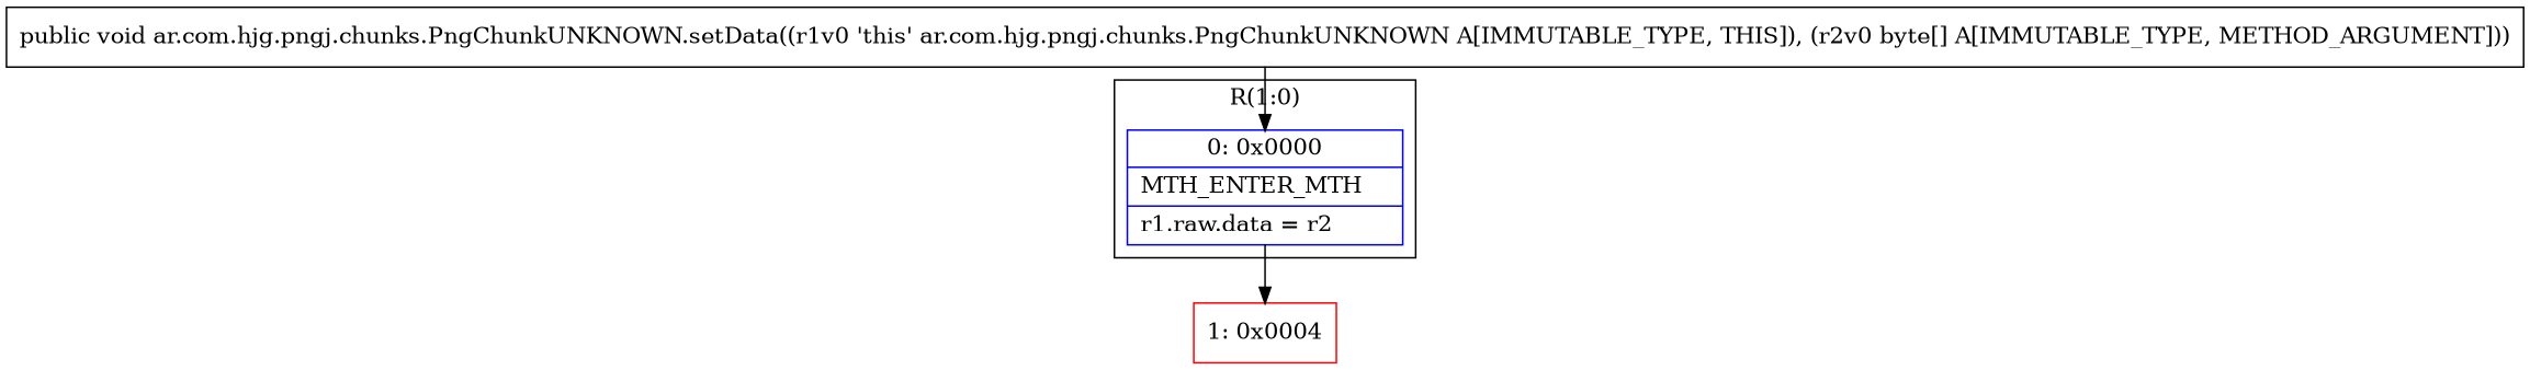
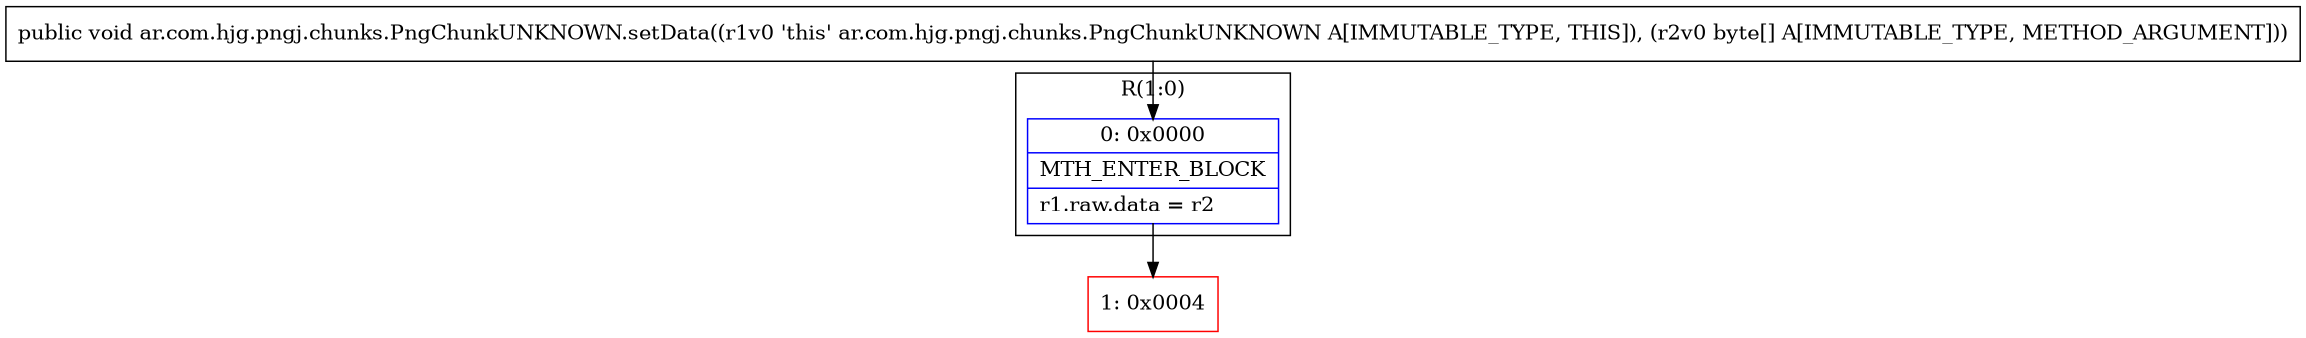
  digraph {
    node [shape=record]
-   n1 [color=blue label="{0\:\ 0x0000|MTH_ENTER_MTH\l|r1.raw.data = r2\l}"]
+   n1 [color=blue label="{0\:\ 0x0000|MTH_ENTER_BLOCK\l|r1.raw.data = r2\l}"]
    n2 [color=red label="{1\:\ 0x0004}"]
    n3 [label="{public void ar.com.hjg.pngj.chunks.PngChunkUNKNOWN.setData((r1v0 'this' ar.com.hjg.pngj.chunks.PngChunkUNKNOWN A[IMMUTABLE_TYPE, THIS]), (r2v0 byte[] A[IMMUTABLE_TYPE, METHOD_ARGUMENT])) }"]
    subgraph cluster_1 {
      label="R(1:0)"
      n1
    }
    n1 -> n2
    n3 -> n1
  }
